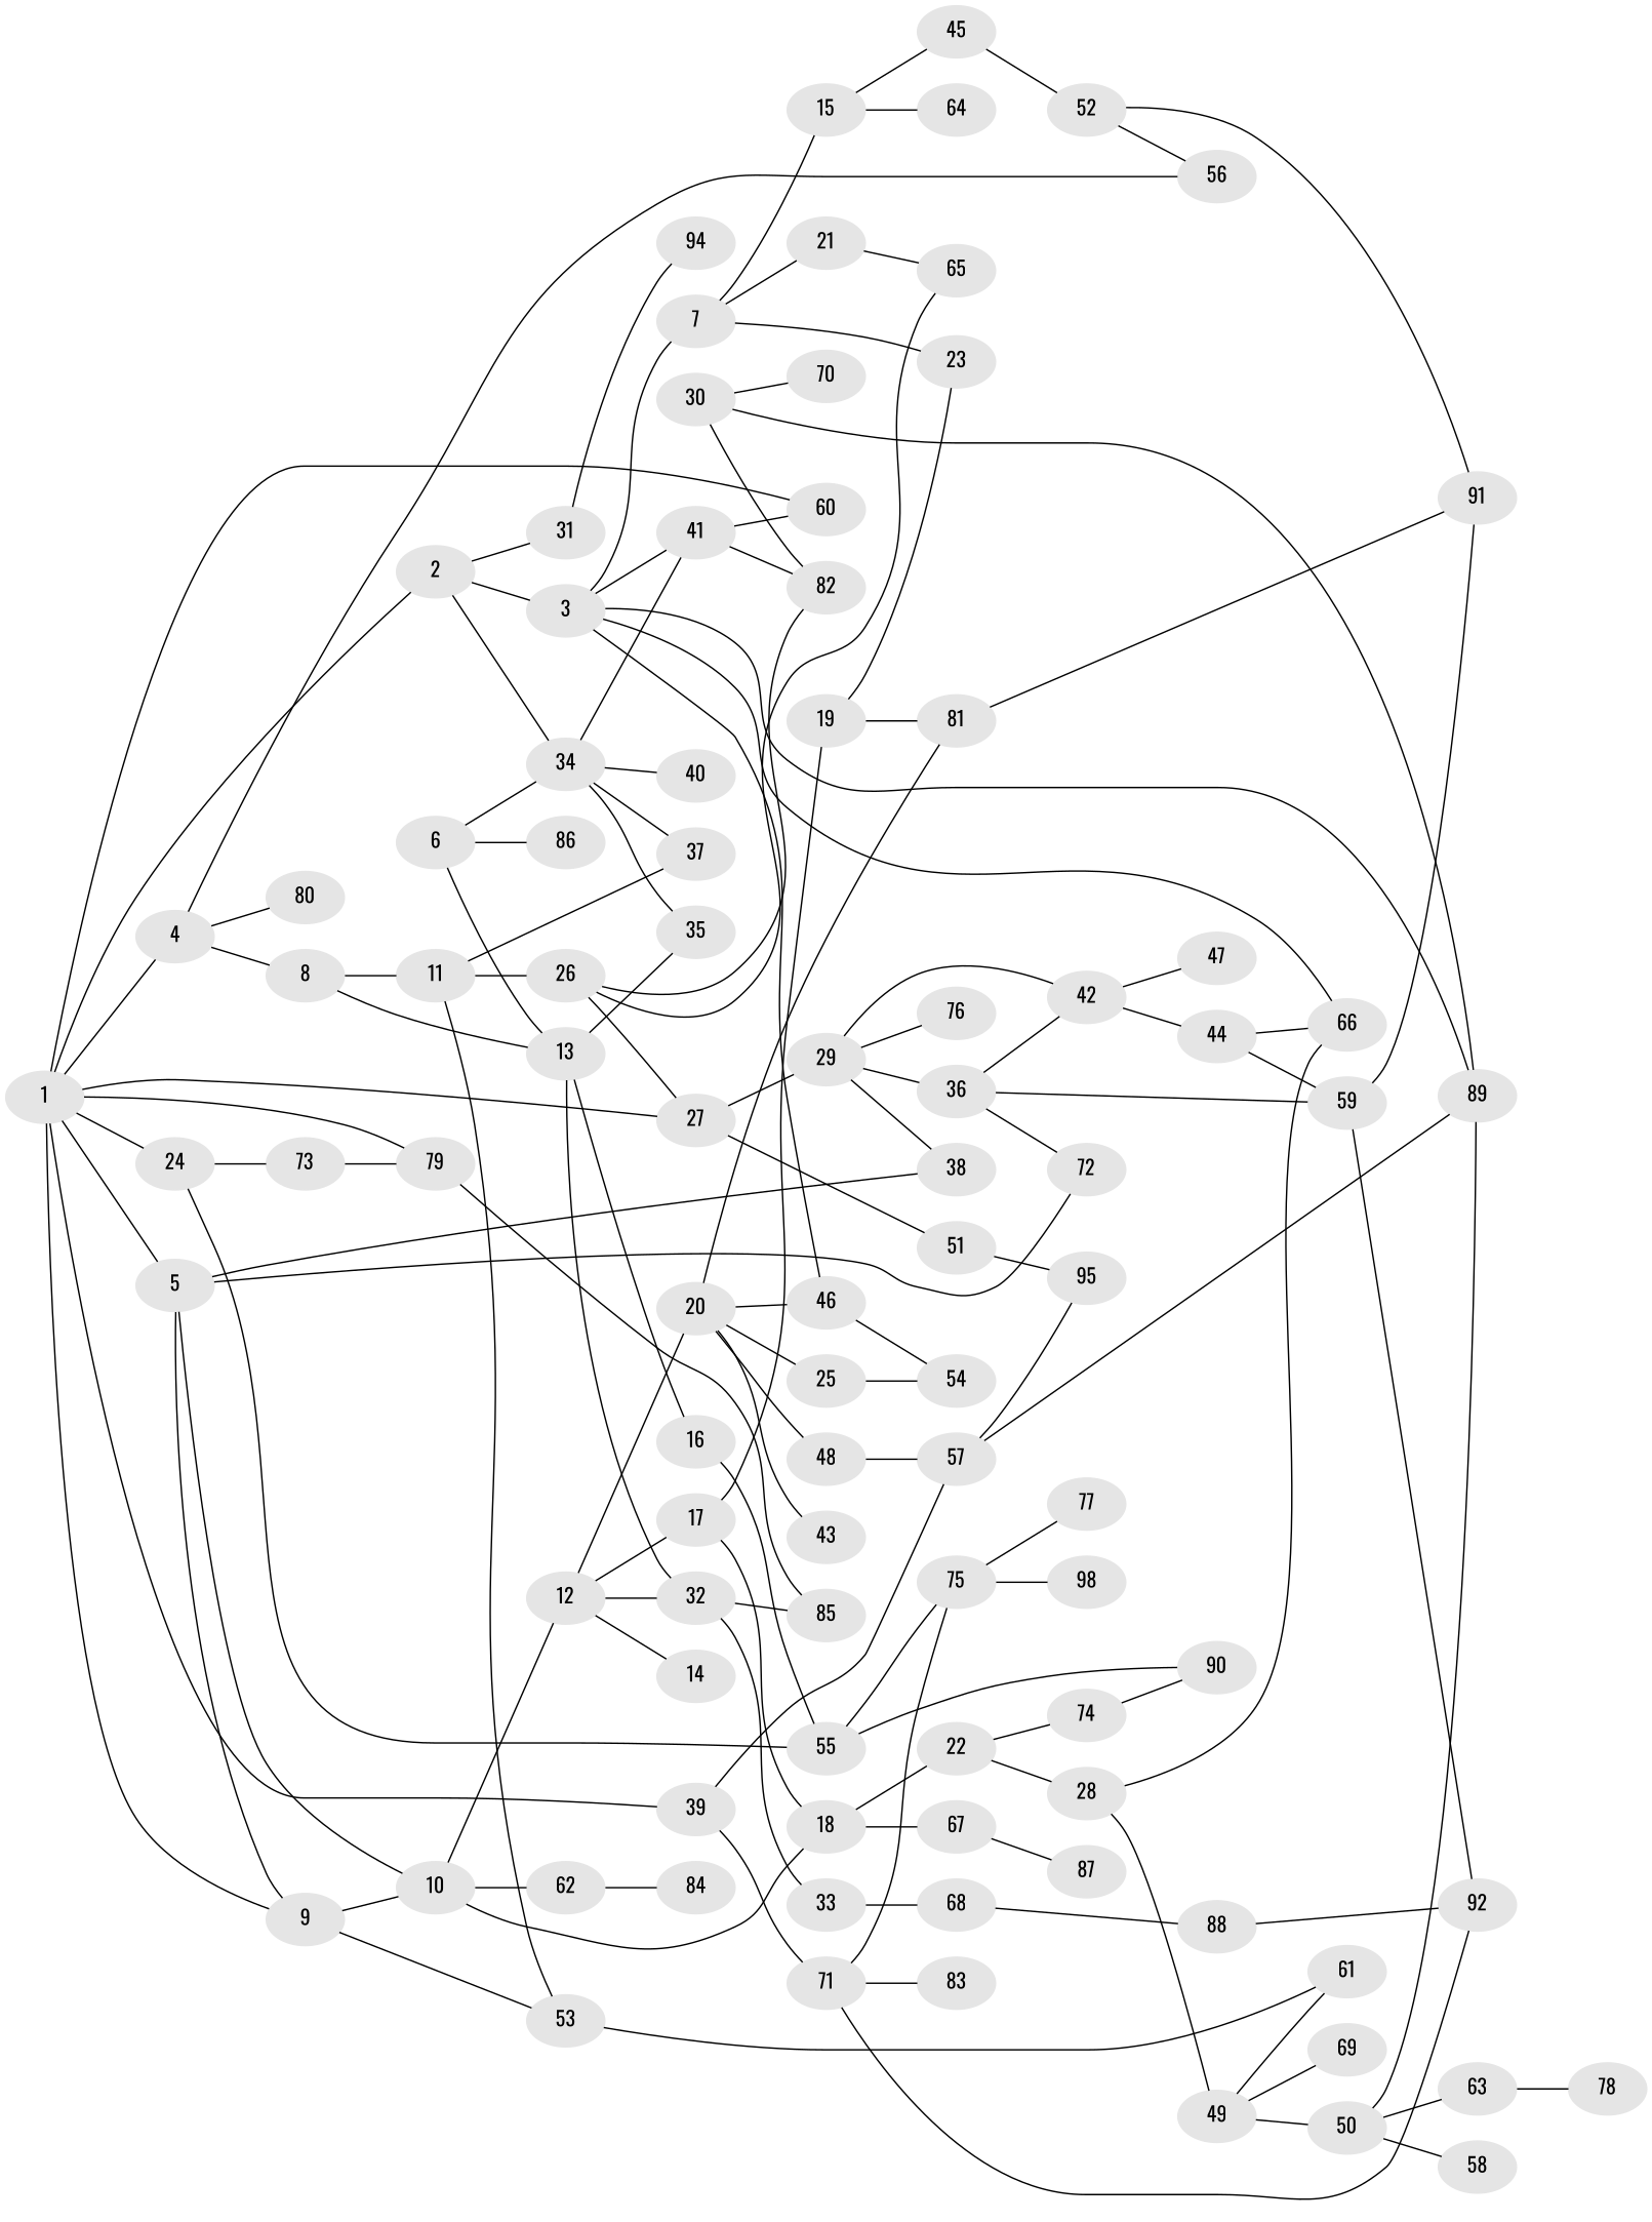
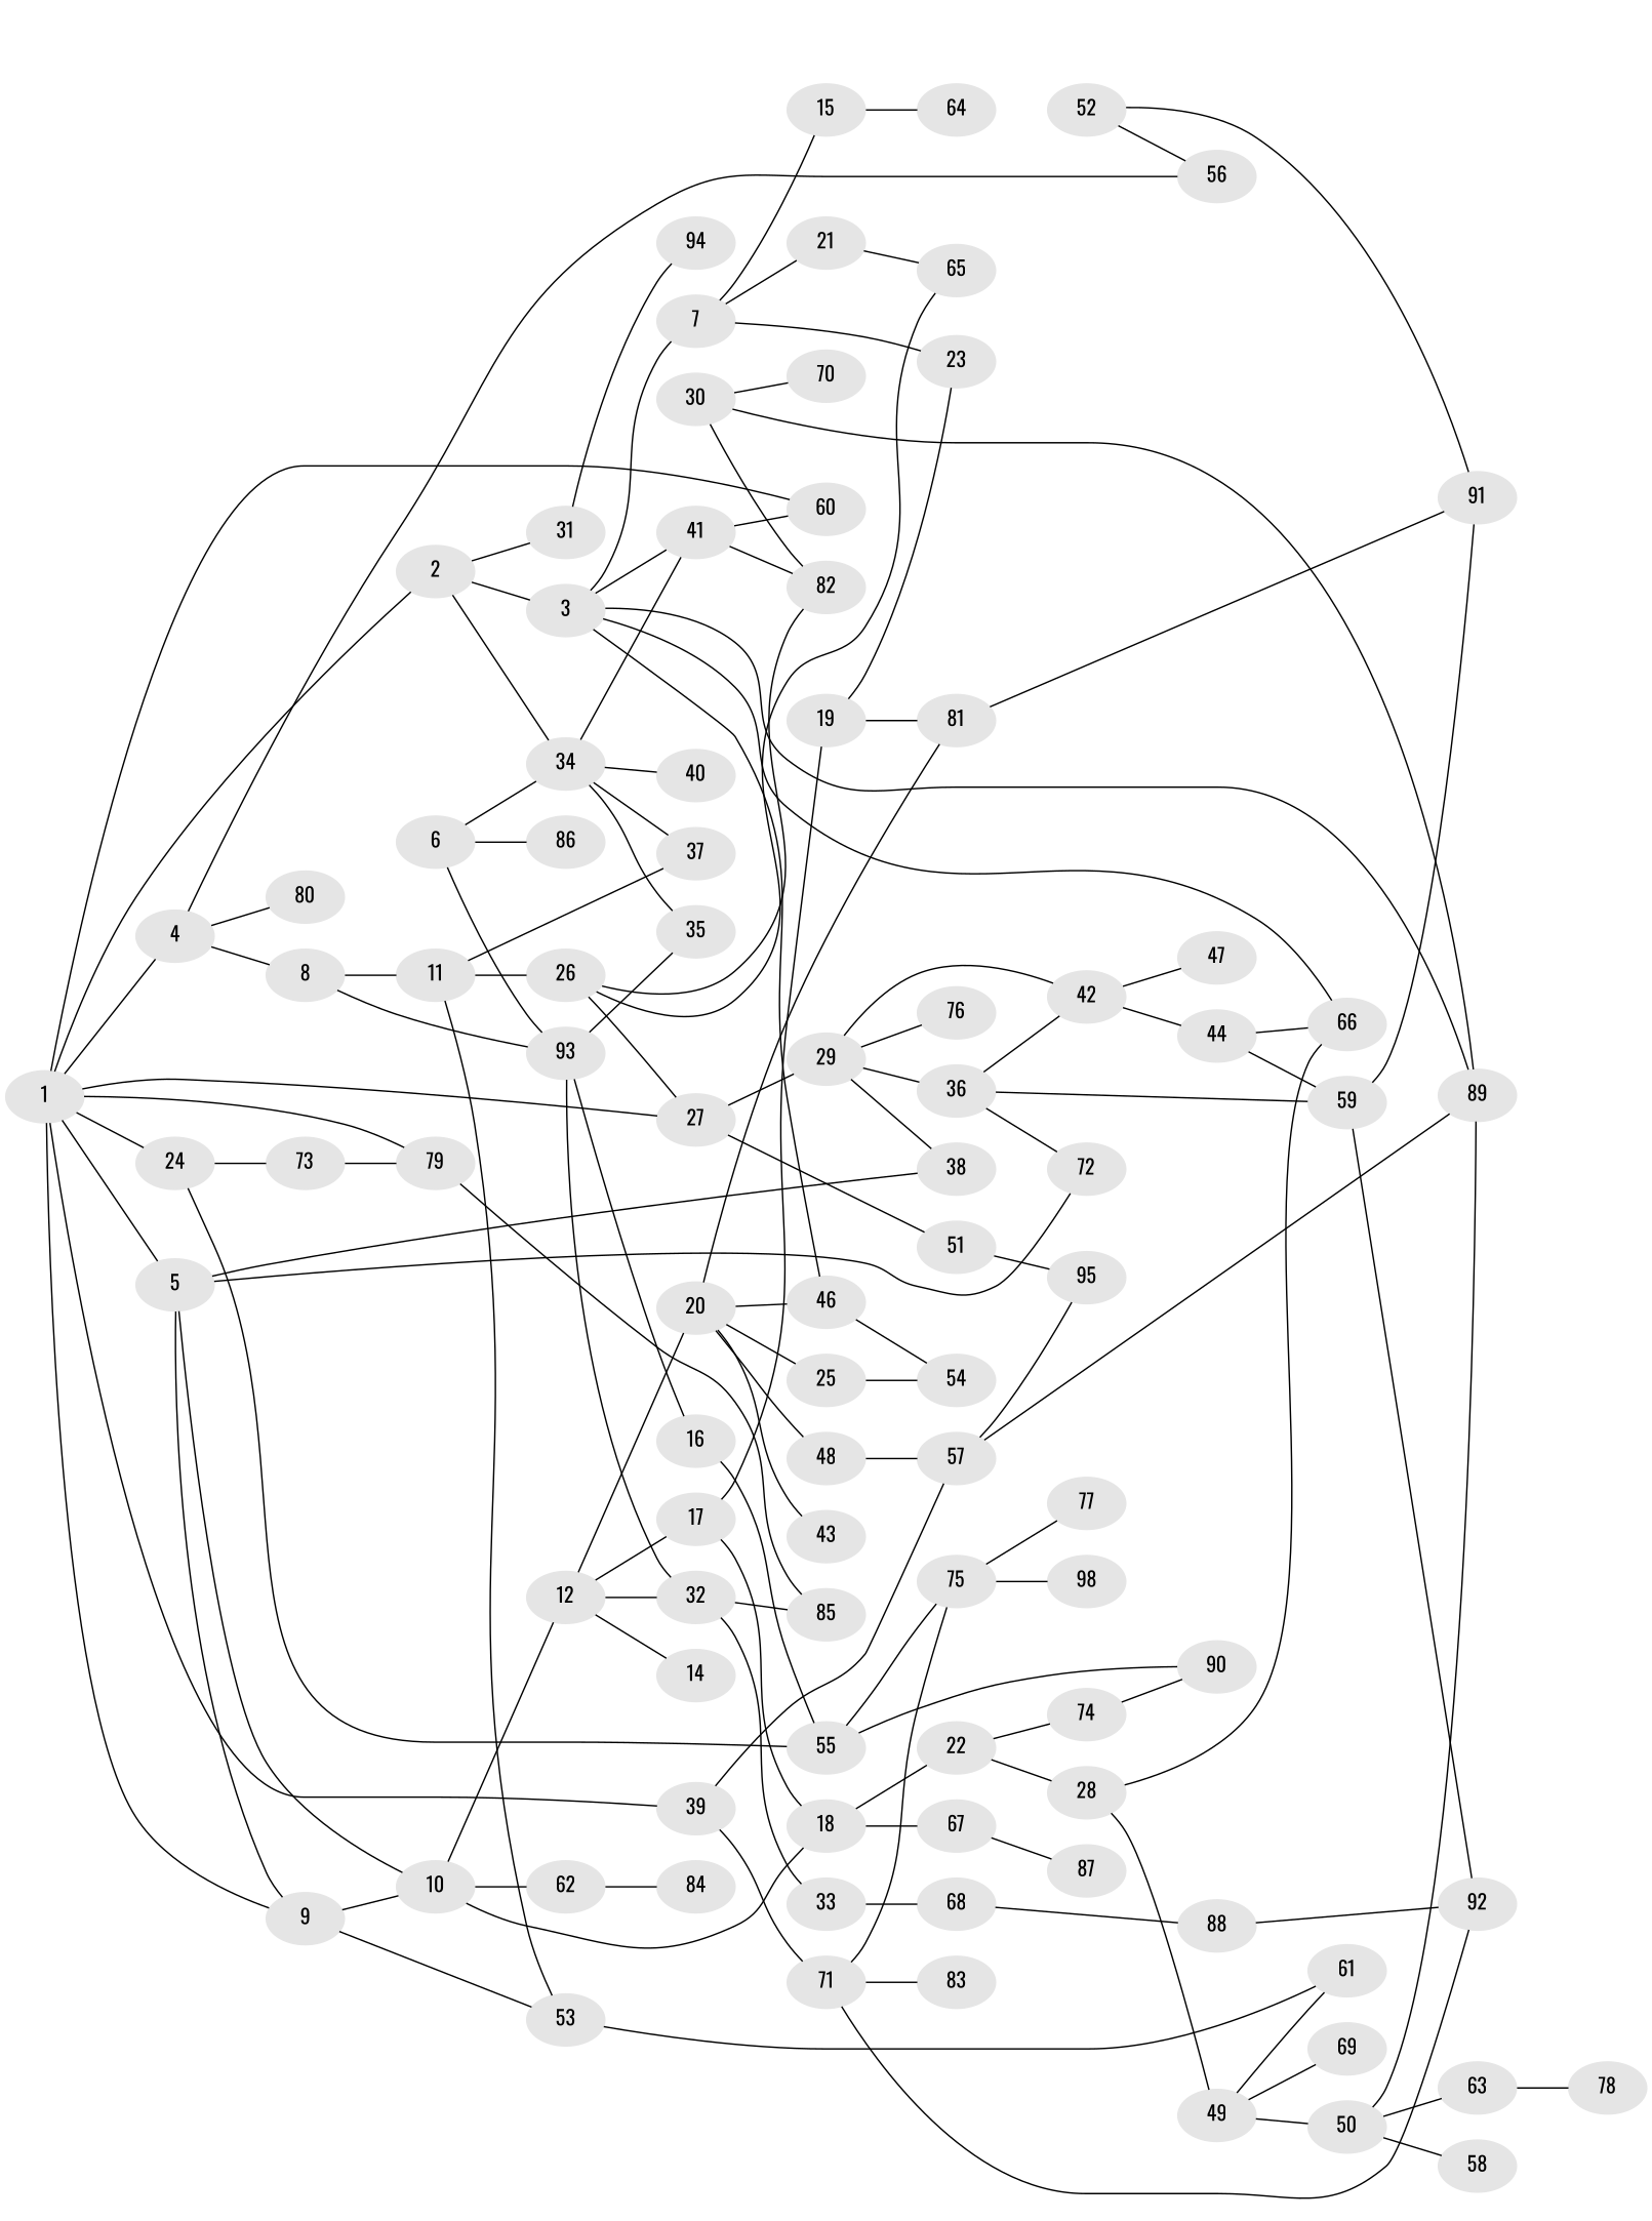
  graph {
    fontname=Oswald
    rankdir=LR
    node [color=gray90 fontname=Oswald style=filled]
    edge [fontname=Oswald]
    1
    2
    4
    5
    9
    24
    27
    39
    60
    79
    3
    31
    34
    8
    56
    80
    10
    38
    72
    53
    55
    73
    29
    51
    57
    71
    85
    7
    41
    46
    66
    89
    6
-   13
+   13 [label=93]
    86
    94
    15
    21
    23
    82
    54
    11
    12
    18
    62
    32
    16
    35
    37
    40
-   45
    64
    65
    26
    61
    14
    17
    20
    22
    67
    84
    19
    81
    25
    43
    48
    33
    52
    75
    90
    91
    28
    74
    87
    49
    36
    76
    42
    95
    50
    69
    30
    70
    59
    68
    88
    44
    47
    92
    83
    58
    63
    78
    77
    n95 [label=98]
    1 -- 2
    1 -- 4
    1 -- 5
    1 -- 9
    1 -- 24
    1 -- 27
    1 -- 39
    1 -- 60
    1 -- 79
    2 -- 3
    2 -- 31
    2 -- 34
    4 -- 8
    4 -- 56
    4 -- 80
    5 -- 9
    5 -- 10
    5 -- 38
    5 -- 72
    9 -- 10
    9 -- 53
    24 -- 55
    24 -- 73
    27 -- 29
    27 -- 51
    39 -- 57
    39 -- 71
    79 -- 85
    3 -- 7
    3 -- 41
    3 -- 46
    3 -- 66
    3 -- 89
    31 -- 94
    34 -- 41
    34 -- 35
    34 -- 37
    34 -- 40
    8 -- 13
    8 -- 11
    10 -- 12
    10 -- 18
    10 -- 62
    53 -- 61
    55 -- 75
    55 -- 90
    73 -- 79
    29 -- 38
    29 -- 36
    29 -- 76
    29 -- 42
    51 -- 95
    57 -- 89
    57 -- 95
    71 -- 75
    71 -- 92
    71 -- 83
    7 -- 15
    7 -- 21
    7 -- 23
    41 -- 60
    41 -- 82
    46 -- 54
    6 -- 34
    6 -- 13
    6 -- 86
    13 -- 32
    13 -- 16
    13 -- 35
-   15 -- 45
    15 -- 64
    21 -- 65
    11 -- 53
    11 -- 37
    11 -- 26
    12 -- 32
    12 -- 14
    12 -- 17
    12 -- 20
    18 -- 22
    18 -- 67
    62 -- 84
    32 -- 85
    32 -- 33
    16 -- 55
-   45 -- 52
    26 -- 27
    26 -- 82
    26 -- 65
    17 -- 18
    17 -- 19
    20 -- 46
    20 -- 81
    20 -- 25
    20 -- 43
    20 -- 48
    22 -- 28
    22 -- 74
    67 -- 87
    19 -- 23
    19 -- 81
    81 -- 91
    25 -- 54
    48 -- 57
    33 -- 68
    52 -- 56
    52 -- 91
    75 -- 77
    75 -- n95
    28 -- 66
    28 -- 49
    74 -- 90
    49 -- 61
    49 -- 50
    49 -- 69
    36 -- 72
    36 -- 42
    36 -- 59
    42 -- 44
    42 -- 47
    50 -- 89
    50 -- 58
    50 -- 63
    30 -- 89
    30 -- 82
    30 -- 70
    59 -- 91
    59 -- 92
    68 -- 88
    88 -- 92
    44 -- 66
    44 -- 59
    63 -- 78
  }
